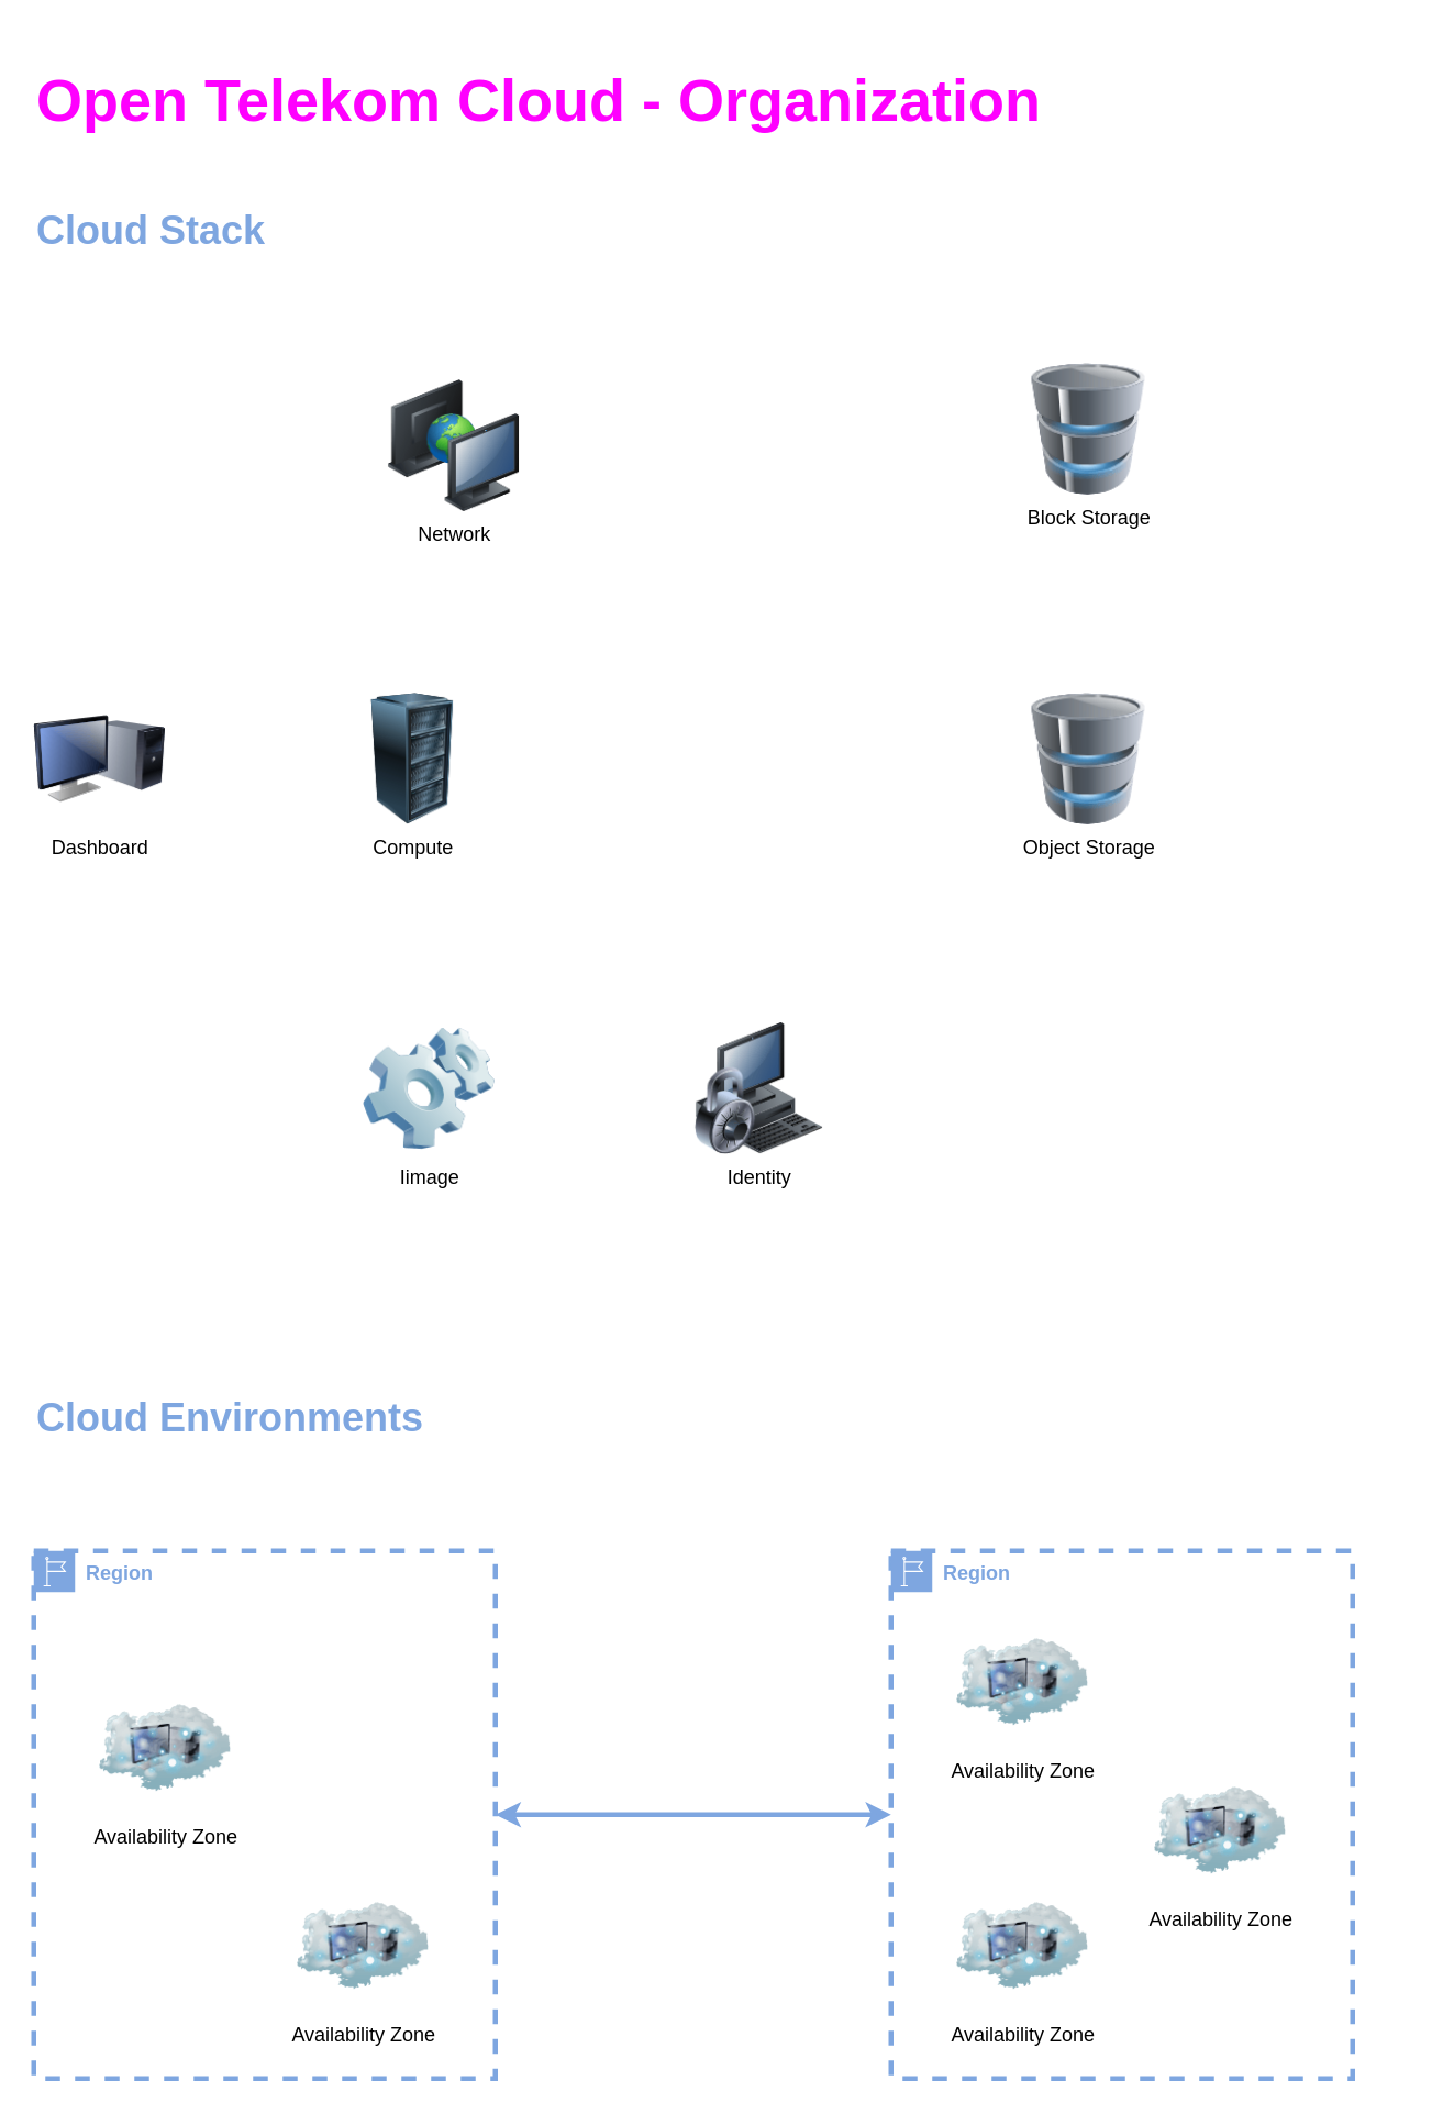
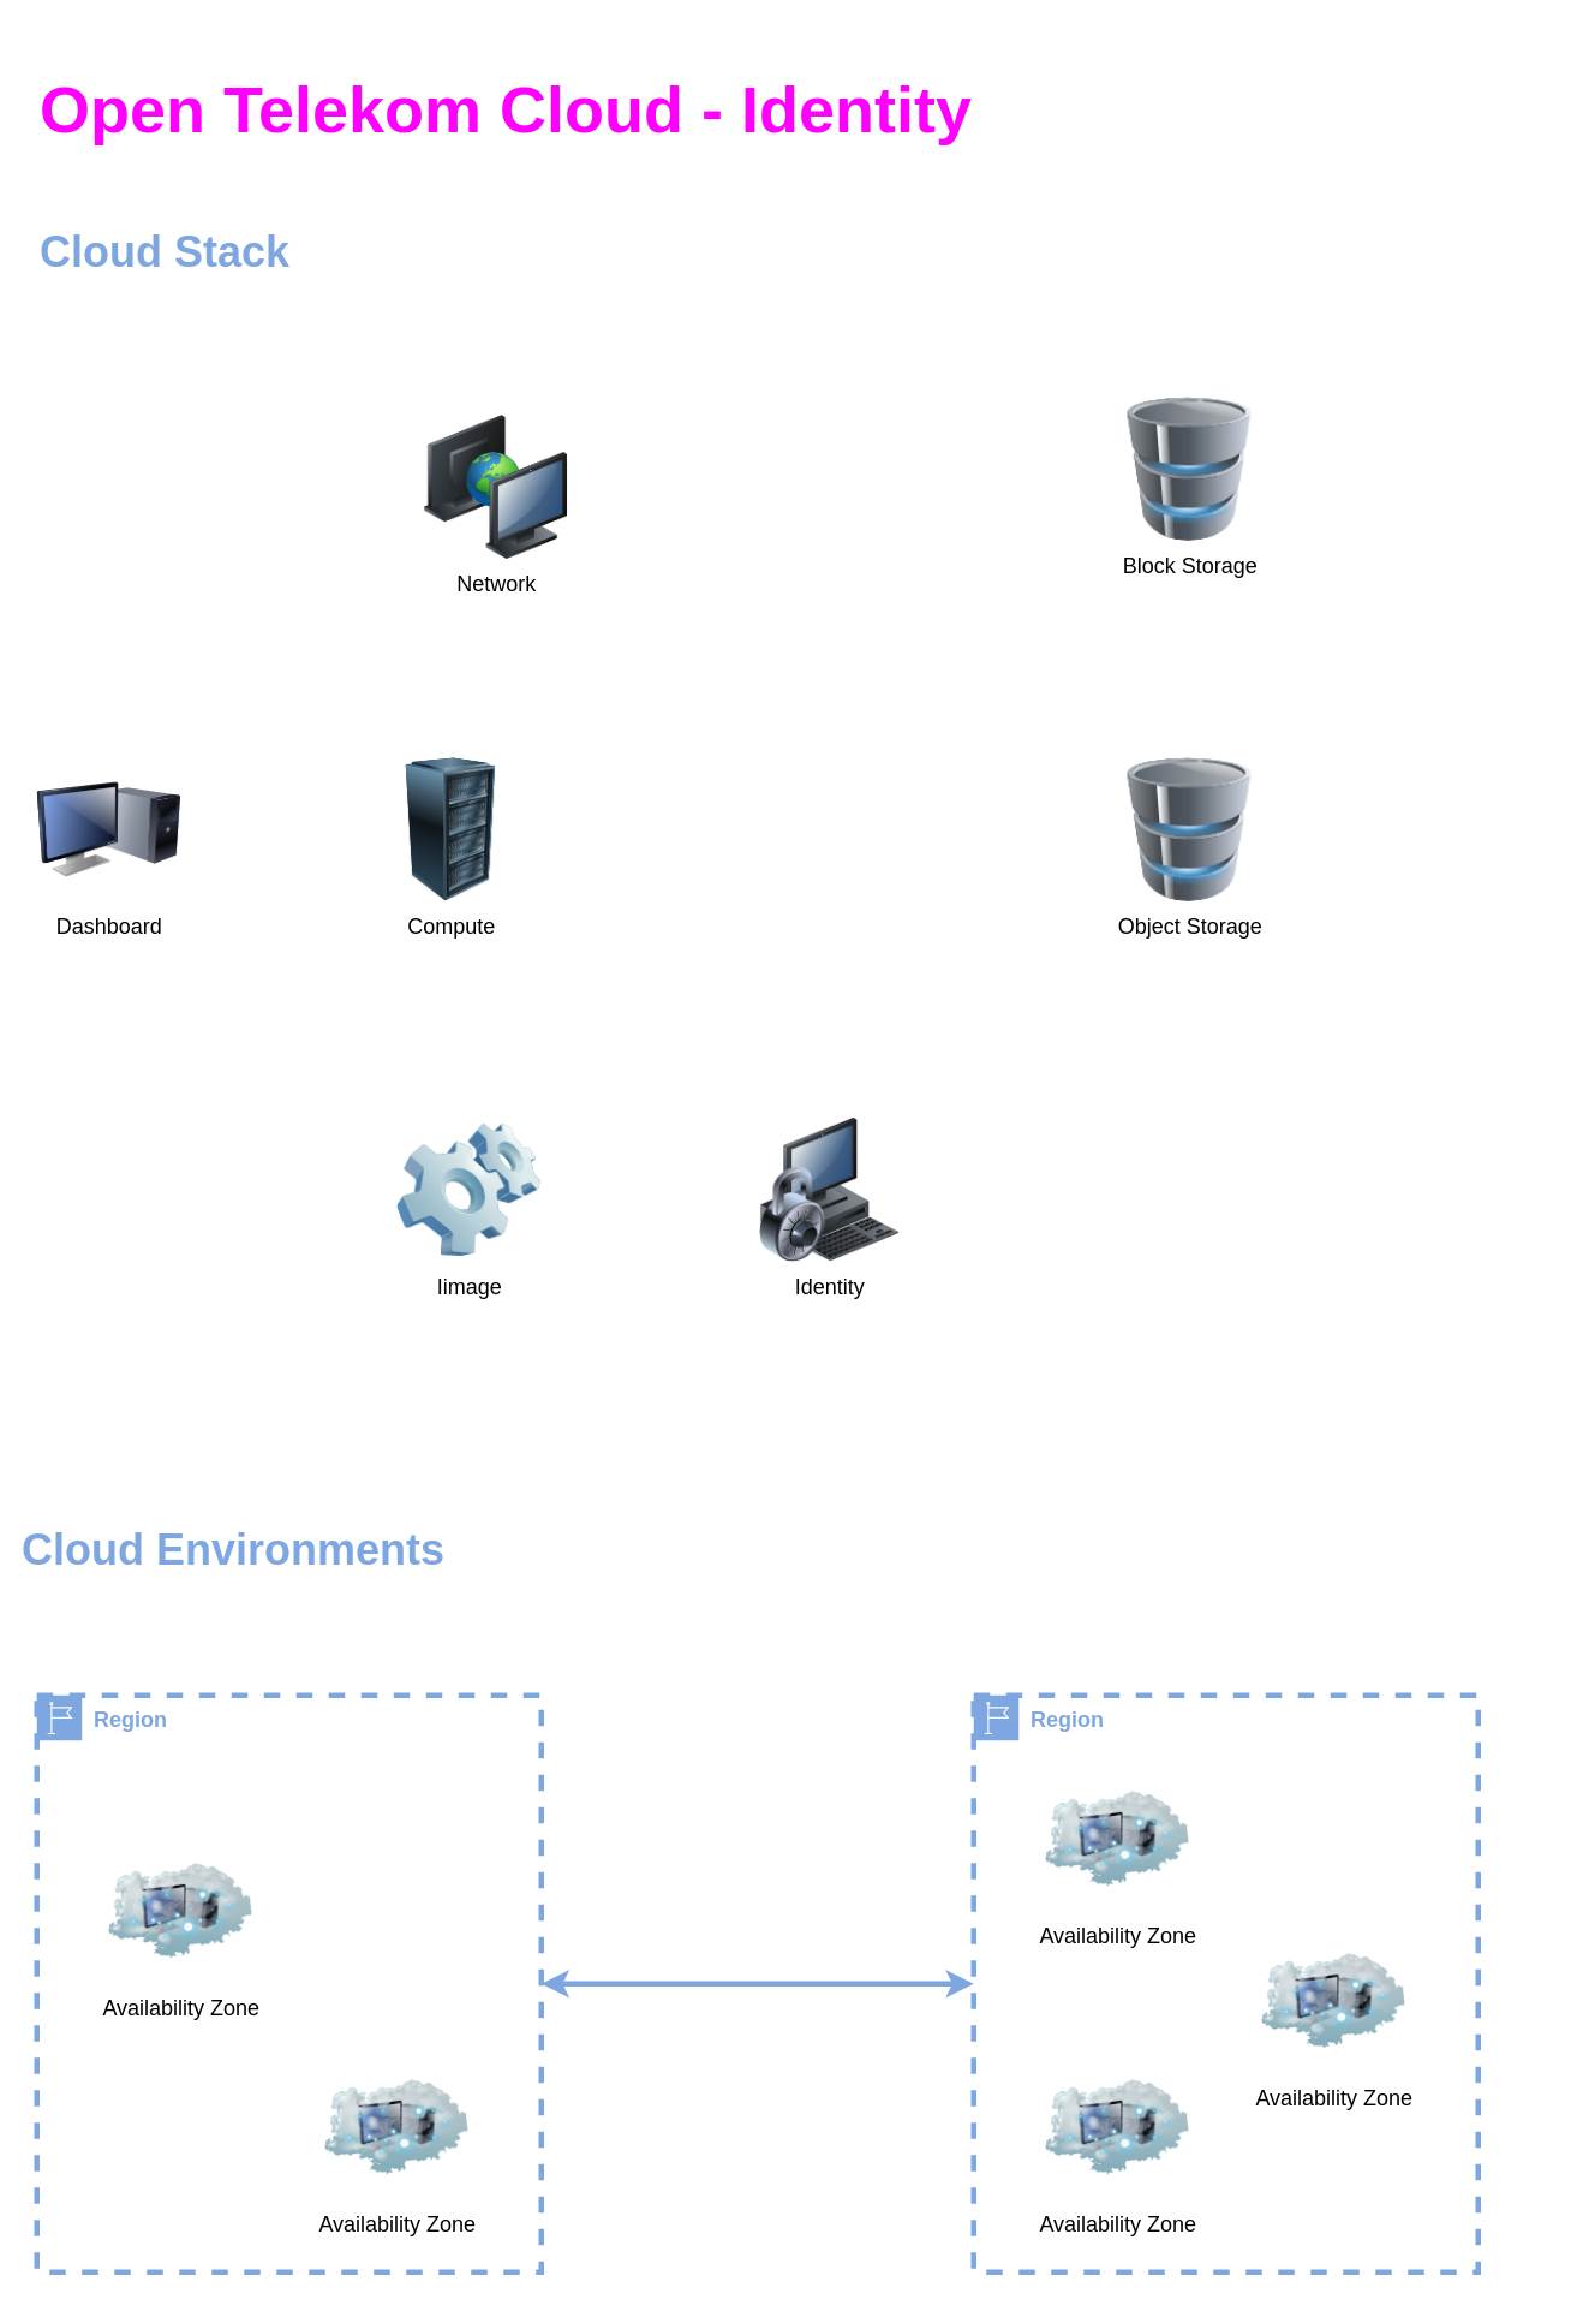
  <mxCell id="0" />
  <mxCell id="1" parent="0" />
- <mxCell id="2" value="Open Telekom Cloud - Organization" style="text;html=1;align=left;verticalAlign=middle;whiteSpace=wrap;rounded=0;fontStyle=1;fontSize=36;fontColor=#FF00FF;" parent="1" vertex="1"><mxGeometry x="20" y="20" width="840" height="80" as="geometry" /></mxCell>
+ <mxCell id="2" value="Open Telekom Cloud - Identity" style="text;html=1;align=left;verticalAlign=middle;whiteSpace=wrap;rounded=0;fontStyle=1;fontSize=36;fontColor=#FF00FF;" parent="1" vertex="1"><mxGeometry x="20" y="20" width="840" height="80" as="geometry" /></mxCell>
  <mxCell id="3" value="Cloud Stack" style="text;html=1;align=left;verticalAlign=middle;whiteSpace=wrap;rounded=0;fontStyle=1;fontSize=24;fontColor=#7EA6E0;" parent="1" vertex="1"><mxGeometry x="20" y="100" width="840" height="80" as="geometry" /></mxCell>
  <mxCell id="4" style="rounded=0;orthogonalLoop=1;jettySize=auto;html=1;exitX=1;exitY=0.5;exitDx=0;exitDy=0;entryX=0;entryY=0.5;entryDx=0;entryDy=0;strokeWidth=3;strokeColor=#7EA6E0;startArrow=classic;startFill=1;" parent="1" source="5" target="8" edge="1"><mxGeometry relative="1" as="geometry" /></mxCell>
  <mxCell id="5" value="Region" style="points=[[0,0],[0.25,0],[0.5,0],[0.75,0],[1,0],[1,0.25],[1,0.5],[1,0.75],[1,1],[0.75,1],[0.5,1],[0.25,1],[0,1],[0,0.75],[0,0.5],[0,0.25]];outlineConnect=0;gradientColor=none;html=1;whiteSpace=wrap;fontSize=12;fontStyle=1;container=1;pointerEvents=0;collapsible=0;recursiveResize=0;shape=mxgraph.aws4.group;grIcon=mxgraph.aws4.group_region;strokeColor=#7EA6E0;fillColor=none;verticalAlign=top;align=left;spacingLeft=30;fontColor=#7EA6E0;dashed=1;strokeWidth=3;" parent="1" vertex="1"><mxGeometry x="20" y="940" width="280" height="320" as="geometry" /></mxCell>
  <mxCell id="6" value="Availability Zone" style="image;html=1;image=img/lib/clip_art/networking/Cloud_Computer_128x128.png" parent="5" vertex="1"><mxGeometry x="40" y="80" width="80" height="80" as="geometry" /></mxCell>
  <mxCell id="7" value="Availability Zone" style="image;html=1;image=img/lib/clip_art/networking/Cloud_Computer_128x128.png" parent="5" vertex="1"><mxGeometry x="160" y="200" width="80" height="80" as="geometry" /></mxCell>
  <mxCell id="8" value="Region" style="points=[[0,0],[0.25,0],[0.5,0],[0.75,0],[1,0],[1,0.25],[1,0.5],[1,0.75],[1,1],[0.75,1],[0.5,1],[0.25,1],[0,1],[0,0.75],[0,0.5],[0,0.25]];outlineConnect=0;gradientColor=none;html=1;whiteSpace=wrap;fontSize=12;fontStyle=1;container=1;pointerEvents=0;collapsible=0;recursiveResize=0;shape=mxgraph.aws4.group;grIcon=mxgraph.aws4.group_region;strokeColor=#7EA6E0;fillColor=none;verticalAlign=top;align=left;spacingLeft=30;fontColor=#7EA6E0;dashed=1;strokeWidth=3;" parent="1" vertex="1"><mxGeometry x="540" y="940" width="280" height="320" as="geometry" /></mxCell>
  <mxCell id="9" value="Availability Zone" style="image;html=1;image=img/lib/clip_art/networking/Cloud_Computer_128x128.png" parent="8" vertex="1"><mxGeometry x="40" y="40" width="80" height="80" as="geometry" /></mxCell>
  <mxCell id="10" value="Availability Zone" style="image;html=1;image=img/lib/clip_art/networking/Cloud_Computer_128x128.png" parent="8" vertex="1"><mxGeometry x="160" y="130" width="80" height="80" as="geometry" /></mxCell>
  <mxCell id="11" value="Availability Zone" style="image;html=1;image=img/lib/clip_art/networking/Cloud_Computer_128x128.png" parent="8" vertex="1"><mxGeometry x="40" y="200" width="80" height="80" as="geometry" /></mxCell>
- <mxCell id="12" value="Cloud Environments" style="text;html=1;align=left;verticalAlign=middle;whiteSpace=wrap;rounded=0;fontStyle=1;fontSize=24;fontColor=#7EA6E0;" parent="1" vertex="1"><mxGeometry x="20" y="820" width="840" height="80" as="geometry" /></mxCell>
+ <mxCell id="12" value="Cloud Environments" style="text;html=1;align=left;verticalAlign=middle;whiteSpace=wrap;rounded=0;fontStyle=1;fontSize=24;fontColor=#7EA6E0;" parent="1" vertex="1"><mxGeometry x="10" y="820" width="840" height="80" as="geometry" /></mxCell>
  <mxCell id="13" value="Network" style="image;html=1;image=img/lib/clip_art/computers/Network_2_128x128.png" parent="1" vertex="1"><mxGeometry x="235" y="230" width="80" height="80" as="geometry" /></mxCell>
  <mxCell id="14" value="Compute" style="image;html=1;image=img/lib/clip_art/computers/Server_Rack_128x128.png" parent="1" vertex="1"><mxGeometry x="210" y="420" width="80" height="80" as="geometry" /></mxCell>
  <mxCell id="15" value="Dashboard" style="image;html=1;image=img/lib/clip_art/computers/Monitor_Tower_128x128.png" parent="1" vertex="1"><mxGeometry x="20" y="420" width="80" height="80" as="geometry" /></mxCell>
  <mxCell id="16" value="Block Storage" style="image;html=1;image=img/lib/clip_art/computers/Database_128x128.png" parent="1" vertex="1"><mxGeometry x="620" y="220" width="80" height="80" as="geometry" /></mxCell>
  <mxCell id="17" value="Object Storage" style="image;html=1;image=img/lib/clip_art/computers/Database_128x128.png" parent="1" vertex="1"><mxGeometry x="620" y="420" width="80" height="80" as="geometry" /></mxCell>
  <mxCell id="18" value="Iimage" style="image;html=1;image=img/lib/clip_art/computers/Software_128x128.png" parent="1" vertex="1"><mxGeometry x="220" y="620" width="80" height="80" as="geometry" /></mxCell>
  <mxCell id="19" value="Identity" style="image;html=1;image=img/lib/clip_art/computers/Secure_System_128x128.png" parent="1" vertex="1"><mxGeometry x="420" y="620" width="80" height="80" as="geometry" /></mxCell>
